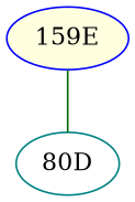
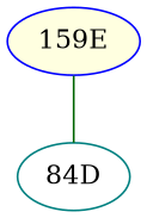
  graph {
    node [style="radial,filled"]
    "159E" [fillcolor=lightyellow color=blue]
-   "80D" [fillcolor=white color=teal]
+   "80D" [fillcolor=white color=teal label="84D"]
    "159E" -- "80D" [penwidth=1 color=darkgreen style=solid]
  }
